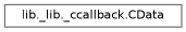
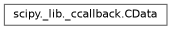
  digraph {
    rankdir=LR
-   n1 [color=grey40 fillcolor=white fontname=Helvetica fontsize=10 height=0.2 label="lib._lib._ccallback.CData" shape=box style=filled width=0.4]
+   n1 [color=grey40 fillcolor=white fontname=Helvetica fontsize=10 height=0.2 label="scipy._lib._ccallback.CData" shape=box style=filled width=0.4]
  }
